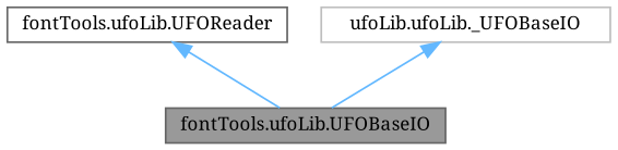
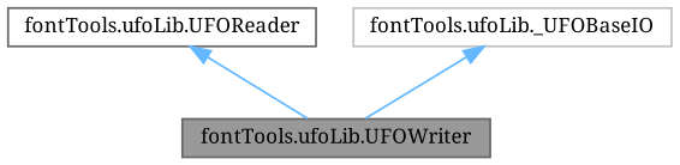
  digraph {
    fontname="Noto Serif"
    node [color=gray40 fillcolor=white fontname="Noto Serif" fontsize=10 shape=box style=filled]
    edge [color=steelblue1 dir=back fontname="Noto Serif" fontsize=10 labelfontname=Helvetica labelfontsize=10 style=solid]
-   n1 [fillcolor=grey60 fontcolor=black height=0.2 label="fontTools.ufoLib.UFOBaseIO" width=0.4]
+   n1 [fillcolor=grey60 fontcolor=black height=0.2 label="fontTools.ufoLib.UFOWriter" width=0.4]
    n2 [height=0.2 label="fontTools.ufoLib.UFOReader" width=0.4]
-   n3 [color=grey75 height=0.2 label="ufoLib.ufoLib._UFOBaseIO" width=0.4]
+   n3 [color=grey75 height=0.2 label="fontTools.ufoLib._UFOBaseIO" width=0.4]
    n2 -> n1
    n3 -> n1
  }
